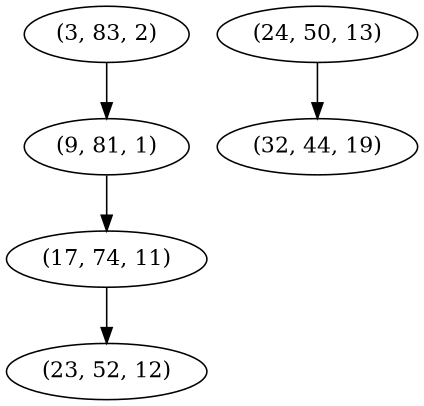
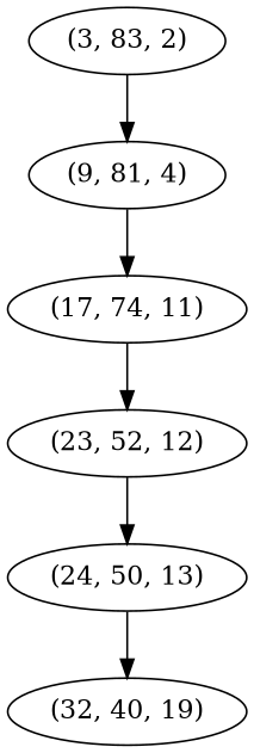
  digraph {
    "(3, 83, 2)"
-   "(9, 81, 4)" [label="(9, 81, 1)"]
+   "(9, 81, 4)"
    "(17, 74, 11)"
    "(23, 52, 12)"
    "(24, 50, 13)"
-   "(32, 44, 19)"
+   "(32, 44, 19)" [label="(32, 40, 19)"]
    "(3, 83, 2)" -> "(9, 81, 4)"
    "(9, 81, 4)" -> "(17, 74, 11)"
    "(17, 74, 11)" -> "(23, 52, 12)"
+   "(23, 52, 12)" -> "(24, 50, 13)"
    "(24, 50, 13)" -> "(32, 44, 19)"
  }
